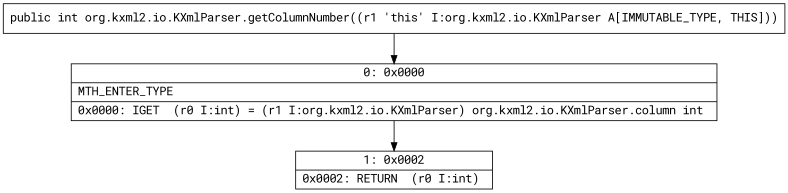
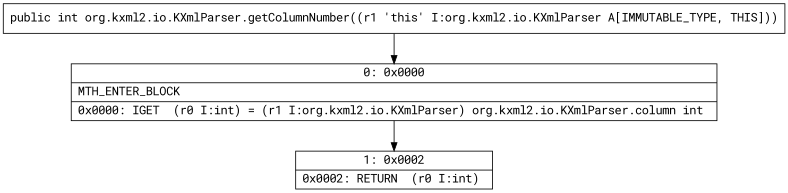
  digraph {
    fontname="Roboto Mono"
    node [shape=record fontname="Roboto Mono"]
    edge [fontname="Roboto Mono"]
-   n1 [label="{0\:\ 0x0000|MTH_ENTER_TYPE\l|0x0000: IGET  (r0 I:int) = (r1 I:org.kxml2.io.KXmlParser) org.kxml2.io.KXmlParser.column int \l}"]
+   n1 [label="{0\:\ 0x0000|MTH_ENTER_BLOCK\l|0x0000: IGET  (r0 I:int) = (r1 I:org.kxml2.io.KXmlParser) org.kxml2.io.KXmlParser.column int \l}"]
    n2 [label="{1\:\ 0x0002|0x0002: RETURN  (r0 I:int) \l}"]
    n3 [label="{public int org.kxml2.io.KXmlParser.getColumnNumber((r1 'this' I:org.kxml2.io.KXmlParser A[IMMUTABLE_TYPE, THIS])) }"]
    n1 -> n2
    n3 -> n1
  }
